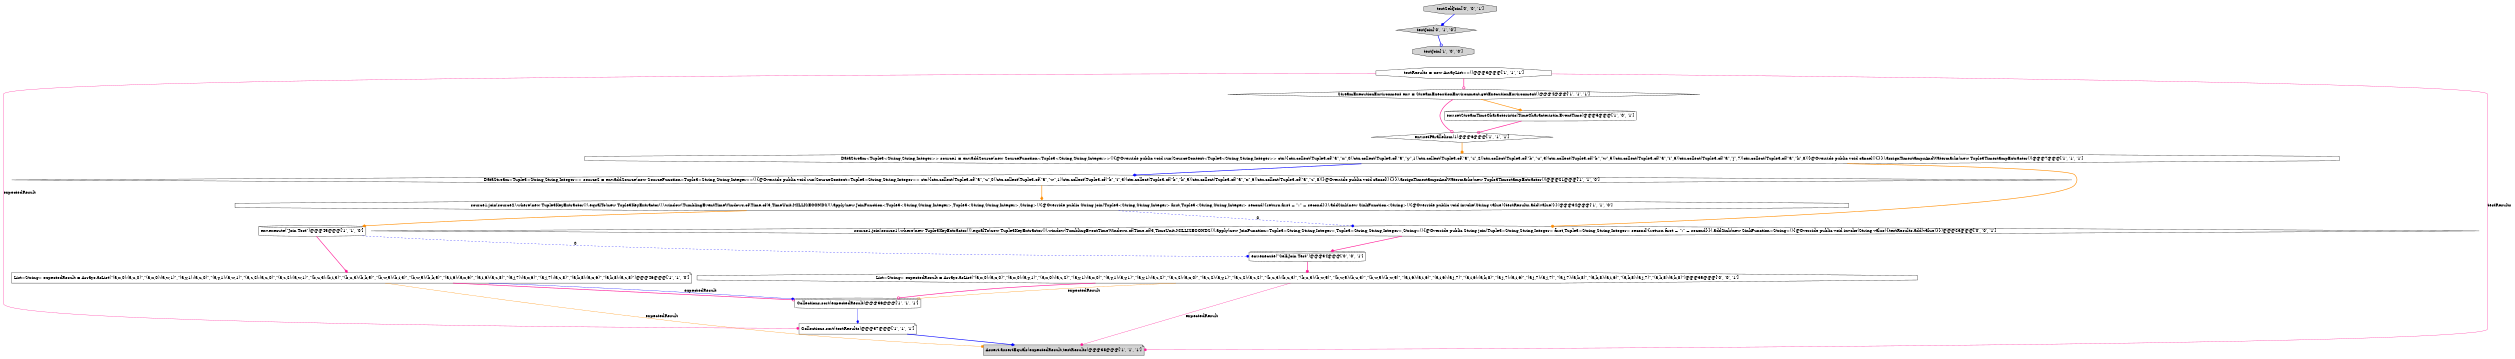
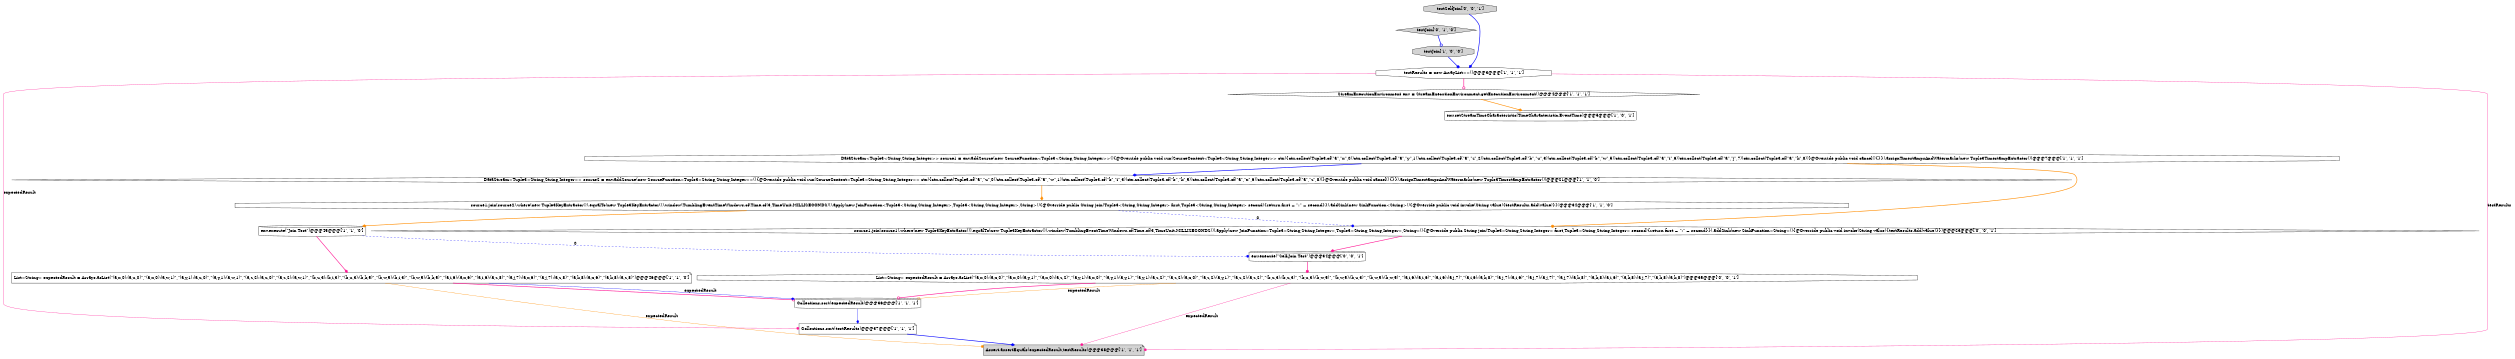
  digraph {
    node [fillcolor=white shape=octagon style=filled]
    edge [arrowhead=diamond color=deeppink style=bold]
    n1 [label="Collections.sort(expectedResult)@@@36@@@['1', '1', '1']" shape=cylinder]
    n2 [label="Collections.sort(testResults)@@@37@@@['1', '1', '1']" shape=note]
    n3 [fillcolor=lightgray label="Assert.assertEquals(expectedResult,testResults)@@@38@@@['1', '1', '1']" shape=note]
    n4 [label="StreamExecutionEnvironment env = StreamExecutionEnvironment.getExecutionEnvironment()@@@4@@@['1', '1', '1']" shape=diamond]
-   n5 [label="env.setParallelism(1)@@@6@@@['1', '1', '1']" shape=diamond]
    n6 [label="env.setStreamTimeCharacteristic(TimeCharacteristic.EventTime)@@@5@@@['1', '0', '1']" shape=cylinder]
    n7 [label="DataStream<Tuple3<String,String,Integer>> source1 = env.addSource(new SourceFunction<Tuple3<String,String,Integer>>(){@Override public void run(SourceContext<Tuple3<String,String,Integer>> ctx){ctx.collect(Tuple3.of(\"a\",\"x\",0))ctx.collect(Tuple3.of(\"a\",\"y\",1))ctx.collect(Tuple3.of(\"a\",\"z\",2))ctx.collect(Tuple3.of(\"b\",\"u\",3))ctx.collect(Tuple3.of(\"b\",\"w\",5))ctx.collect(Tuple3.of(\"a\",\"i\",6))ctx.collect(Tuple3.of(\"a\",\"j\",7))ctx.collect(Tuple3.of(\"a\",\"k\",8))}@Override public void cancel(){}}).assignTimestampsAndWatermarks(new Tuple3TimestampExtractor())@@@7@@@['1', '1', '1']"]
    n8 [label="env.execute(\"Join Test\")@@@45@@@['1', '1', '0']" shape=cylinder]
    n9 [label="List<String> expectedResult = Arrays.asList(\"(a,x,0):(a,u,0)\",\"(a,x,0):(a,w,1)\",\"(a,y,1):(a,u,0)\",\"(a,y,1):(a,w,1)\",\"(a,z,2):(a,u,0)\",\"(a,z,2):(a,w,1)\",\"(b,u,3):(b,i,3)\",\"(b,u,3):(b,k,5)\",\"(b,w,5):(b,i,3)\",\"(b,w,5):(b,k,5)\",\"(a,i,6):(a,x,6)\",\"(a,i,6):(a,z,8)\",\"(a,j,7):(a,x,6)\",\"(a,j,7):(a,z,8)\",\"(a,k,8):(a,x,6)\",\"(a,k,8):(a,z,8)\")@@@46@@@['1', '1', '0']" shape=note]
    n10 [label="env.execute(\"Self-Join Test\")@@@34@@@['0', '0', '1']" shape=cylinder]
    n11 [label="List<String> expectedResult = Arrays.asList(\"(a,x,0):(a,x,0)\",\"(a,x,0):(a,y,1)\",\"(a,x,0):(a,z,2)\",\"(a,y,1):(a,x,0)\",\"(a,y,1):(a,y,1)\",\"(a,y,1):(a,z,2)\",\"(a,z,2):(a,x,0)\",\"(a,z,2):(a,y,1)\",\"(a,z,2):(a,z,2)\",\"(b,u,3):(b,u,3)\",\"(b,u,3):(b,w,5)\",\"(b,w,5):(b,u,3)\",\"(b,w,5):(b,w,5)\",\"(a,i,6):(a,i,6)\",\"(a,i,6):(a,j,7)\",\"(a,i,6):(a,k,8)\",\"(a,j,7):(a,i,6)\",\"(a,j,7):(a,j,7)\",\"(a,j,7):(a,k,8)\",\"(a,k,8):(a,i,6)\",\"(a,k,8):(a,j,7)\",\"(a,k,8):(a,k,8)\")@@@35@@@['0', '0', '1']"]
    n12 [fillcolor=lightgray label="testJoin['0', '1', '0']" shape=diamond]
    n13 [fillcolor=lightgray label="testJoin['1', '0', '0']"]
    n14 [label="testResults = new ArrayList<>()@@@3@@@['1', '1', '1']"]
    n15 [label="source1.join(source1).where(new Tuple3KeyExtractor()).equalTo(new Tuple3KeyExtractor()).window(TumblingEventTimeWindows.of(Time.of(3,TimeUnit.MILLISECONDS))).apply(new JoinFunction<Tuple3<String,String,Integer>,Tuple3<String,String,Integer>,String>(){@Override public String join(Tuple3<String,String,Integer> first,Tuple3<String,String,Integer> second){return first + \":\" + second}}).addSink(new SinkFunction<String>(){@Override public void invoke(String value){testResults.add(value)}})@@@23@@@['0', '0', '1']" shape=diamond]
    n16 [fillcolor=lightgray label="testSelfJoin['0', '0', '1']"]
    n17 [label="DataStream<Tuple3<String,String,Integer>> source2 = env.addSource(new SourceFunction<Tuple3<String,String,Integer>>(){@Override public void run(SourceContext<Tuple3<String,String,Integer>> ctx){ctx.collect(Tuple3.of(\"a\",\"u\",0))ctx.collect(Tuple3.of(\"a\",\"w\",1))ctx.collect(Tuple3.of(\"b\",\"i\",3))ctx.collect(Tuple3.of(\"b\",\"k\",5))ctx.collect(Tuple3.of(\"a\",\"x\",6))ctx.collect(Tuple3.of(\"a\",\"z\",8))}@Override public void cancel(){}}).assignTimestampsAndWatermarks(new Tuple3TimestampExtractor())@@@21@@@['1', '1', '0']" shape=diamond]
    n18 [label="source1.join(source2).where(new Tuple3KeyExtractor()).equalTo(new Tuple3KeyExtractor()).window(TumblingEventTimeWindows.of(Time.of(3,TimeUnit.MILLISECONDS))).apply(new JoinFunction<Tuple3<String,String,Integer>,Tuple3<String,String,Integer>,String>(){@Override public String join(Tuple3<String,String,Integer> first,Tuple3<String,String,Integer> second){return first + \":\" + second}}).addSink(new SinkFunction<String>(){@Override public void invoke(String value){testResults.add(value)}})@@@34@@@['1', '1', '0']"]
    n1 -> n2 [color=blue style=solid]
    n2 -> n3 [color=blue]
-   n4 -> n5 [arrowhead=odot]
    n4 -> n6 [color=darkorange]
-   n5 -> n7 [arrowhead=dot color=darkorange]
-   n6 -> n5 [arrowhead=odot]
    n7 -> n15 [arrowhead=dot color=darkorange]
    n7 -> n17 [color=blue]
    n8 -> n9
    n8 -> n10 [arrowhead=dot color=blue label=0 style=dashed]
    n9 -> n1 [arrowhead=odot]
    n9 -> n1 [color=blue label=expectedResult style=solid]
    n9 -> n3 [arrowhead=dot color=darkorange label=expectedResult style=solid]
    n10 -> n11 [arrowhead=dot]
    n11 -> n1 [arrowhead=odot color=darkorange label=expectedResult style=solid]
    n11 -> n1 [arrowhead=odot]
    n11 -> n3 [arrowhead=dot label=expectedResult style=solid]
    n12 -> n13 [arrowhead=odot color=blue]
+   n13 -> n14 [arrowhead=dot color=blue]
    n14 -> n2 [arrowhead=dot label=expectedResult style=solid]
    n14 -> n3 [arrowhead=dot label=testResults style=solid]
    n14 -> n4 [arrowhead=odot]
    n15 -> n10
-   n16 -> n12 [color=blue]
+   n16 -> n14 [color=blue]
    n17 -> n18 [color=darkorange]
    n18 -> n8 [color=darkorange]
    n18 -> n15 [arrowhead=dot color=blue label=0 style=dashed]
  }
